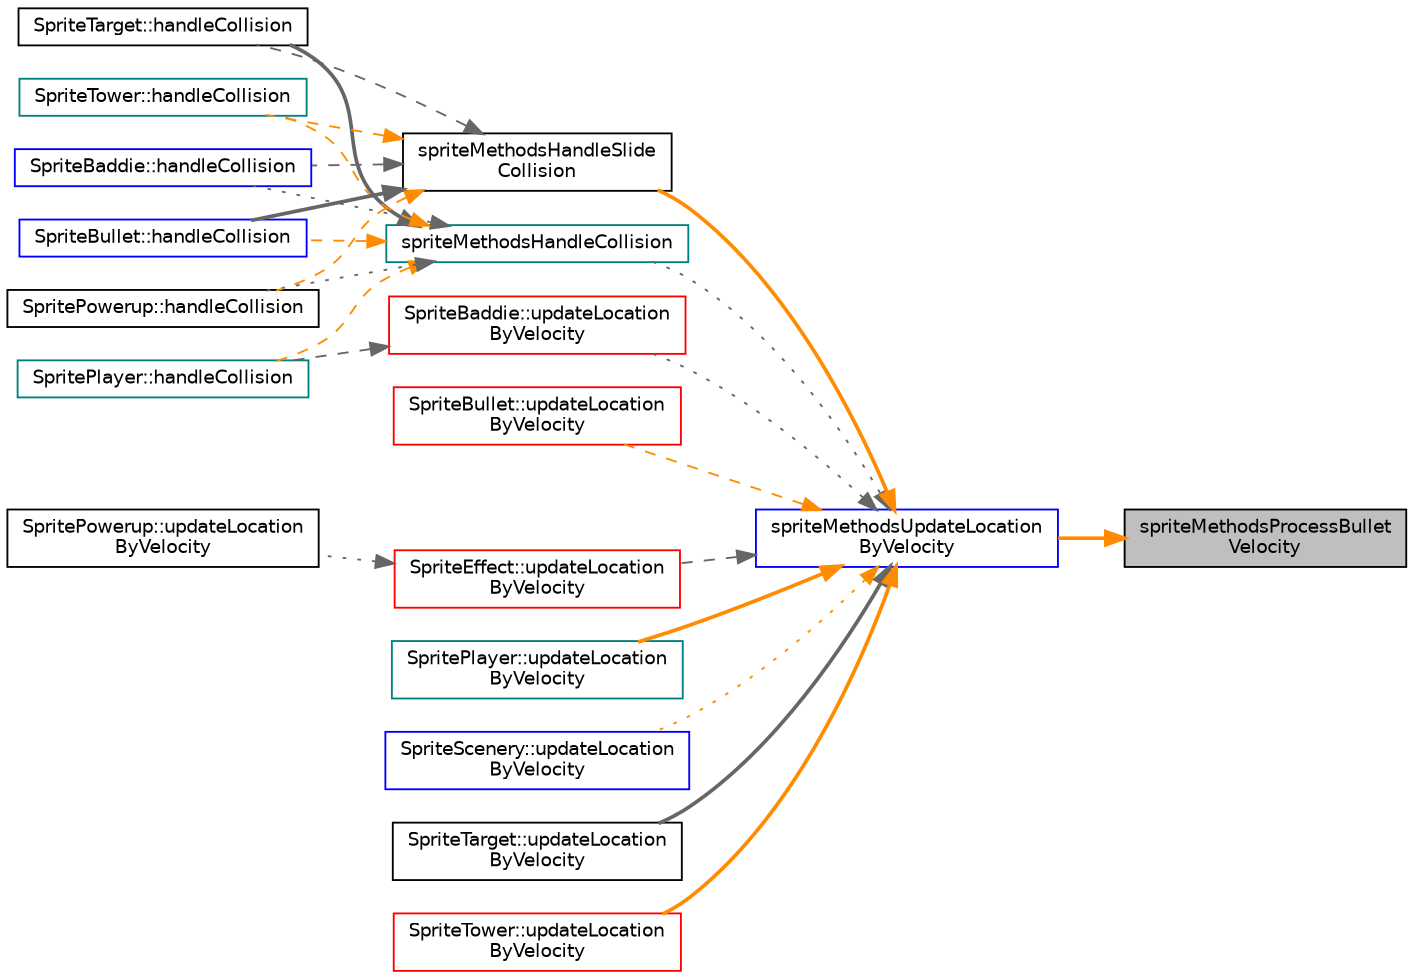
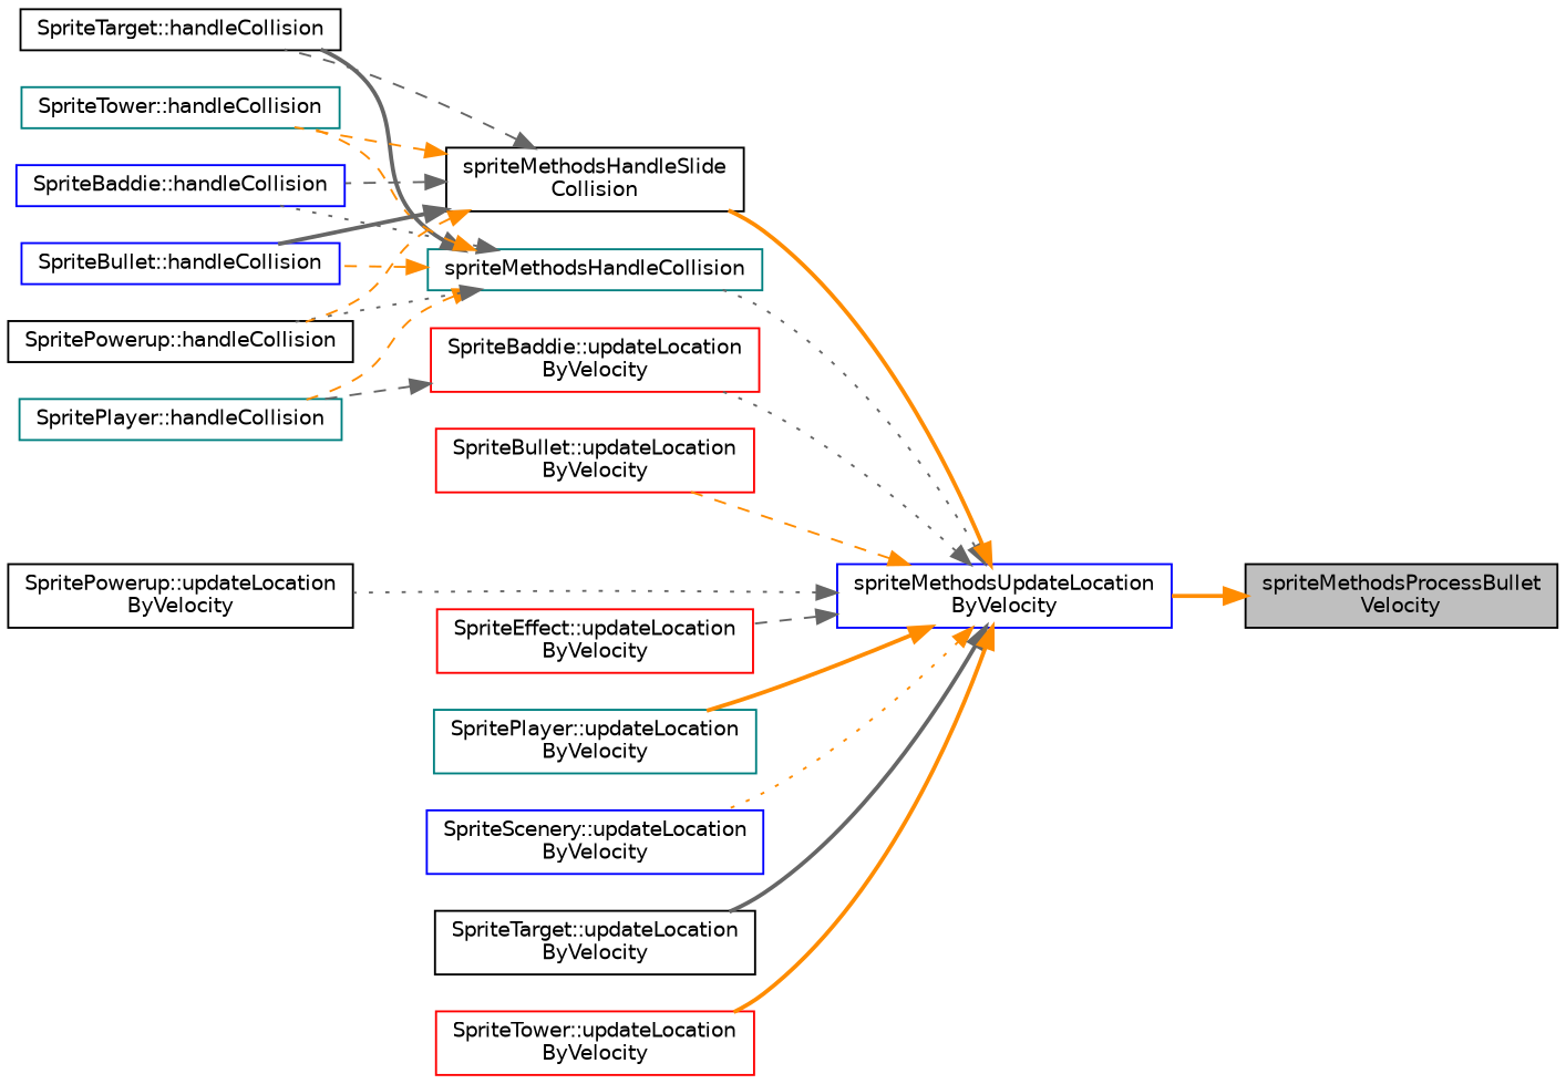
  digraph {
    rankdir=RL
    node [color=black fillcolor=white fontname=Helvetica fontsize=10 shape=record style=filled]
    edge [color=gray40 dir=back fontname=Helvetica fontsize=10 labelfontname=Helvetica labelfontsize=10 style=dashed]
    n1 [fillcolor=grey75 fontcolor=black height=0.2 label="spriteMethodsProcessBullet\lVelocity" width=0.4]
    n2 [color=blue height=0.2 label="spriteMethodsUpdateLocation\lByVelocity" width=0.4]
    n3 [color=teal height=0.2 label=spriteMethodsHandleCollision width=0.4]
    n4 [height=0.2 label="spriteMethodsHandleSlide\lCollision" width=0.4]
    n5 [color=red height=0.2 label="SpriteBaddie::updateLocation\lByVelocity" width=0.4]
    n6 [color=red height=0.2 label="SpriteBullet::updateLocation\lByVelocity" width=0.4]
    n7 [color=red height=0.2 label="SpriteEffect::updateLocation\lByVelocity" width=0.4]
    n8 [color=teal height=0.2 label="SpritePlayer::updateLocation\lByVelocity" width=0.4]
    n9 [height=0.2 label="SpritePowerup::updateLocation\lByVelocity" width=0.4]
    n10 [color=blue height=0.2 label="SpriteScenery::updateLocation\lByVelocity" width=0.4]
    n11 [height=0.2 label="SpriteTarget::updateLocation\lByVelocity" width=0.4]
    n12 [color=red height=0.2 label="SpriteTower::updateLocation\lByVelocity" width=0.4]
    n13 [color=blue height=0.2 label="SpriteBaddie::handleCollision" width=0.4]
    n14 [color=blue height=0.2 label="SpriteBullet::handleCollision" width=0.4]
    n15 [color=teal height=0.2 label="SpritePlayer::handleCollision" width=0.4]
    n16 [height=0.2 label="SpritePowerup::handleCollision" width=0.4]
    n17 [height=0.2 label="SpriteTarget::handleCollision" width=0.4]
    n18 [color=teal height=0.2 label="SpriteTower::handleCollision" width=0.4]
    n1 -> n2 [color=darkorange style=bold]
    n2 -> n3 [style=dotted]
    n2 -> n4 [color=darkorange style=bold]
    n2 -> n5 [style=dotted]
    n2 -> n6 [color=darkorange]
    n2 -> n7
    n2 -> n8 [color=darkorange style=bold]
-   n7 -> n9 [style=dotted]
+   n2 -> n9 [style=dotted]
    n2 -> n10 [color=darkorange style=dotted]
    n2 -> n11 [style=bold]
    n2 -> n12 [color=darkorange style=bold]
    n3 -> n13 [style=dotted]
    n3 -> n14 [color=darkorange]
    n3 -> n15 [color=darkorange]
    n3 -> n16 [style=dotted]
    n3 -> n17 [style=bold]
    n3 -> n18 [color=darkorange]
    n4 -> n13
    n4 -> n14 [style=bold]
    n4 -> n16 [color=darkorange]
    n4 -> n17
    n4 -> n18 [color=darkorange]
    n5 -> n15
  }
